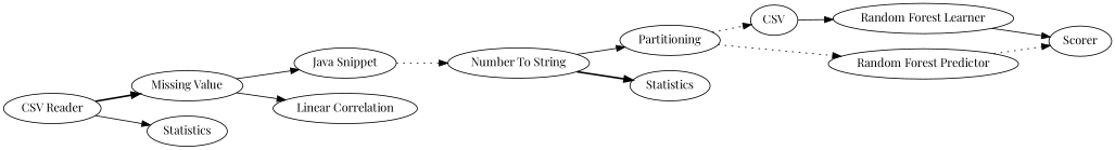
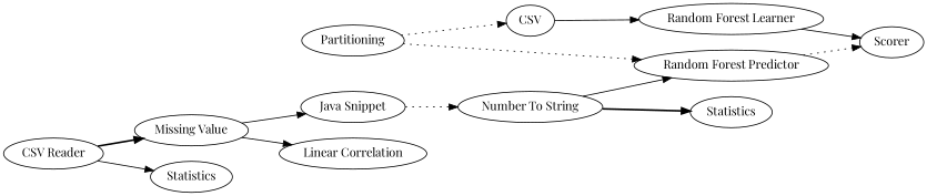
  digraph {
    fontname="Playfair Display"
    rankdir=LR
    node [fontname="Playfair Display"]
    edge [fontname="Playfair Display" style=solid]
    n1 [label="Missing Value"]
    n2 [label="Java Snippet"]
    n3 [label="Linear Correlation"]
    n4 [label="Number To String"]
    n5 [label=Partitioning]
    n6 [label=Statistics]
    n7 [label=CSV]
    n8 [label="Random Forest Learner"]
    n9 [label=Scorer]
    n10 [label="Random Forest Predictor"]
    n11 [label="CSV Reader"]
    n12 [label=Statistics]
    n1 -> n2
    n1 -> n3
    n2 -> n4 [style=dotted]
-   n4 -> n5
+   n4 -> n10
    n4 -> n6 [style=bold]
    n5 -> n7 [style=dotted]
    n5 -> n10 [style=dotted]
    n7 -> n8
    n8 -> n9
    n10 -> n9 [style=dotted]
    n11 -> n1 [style=bold]
    n11 -> n12
  }
